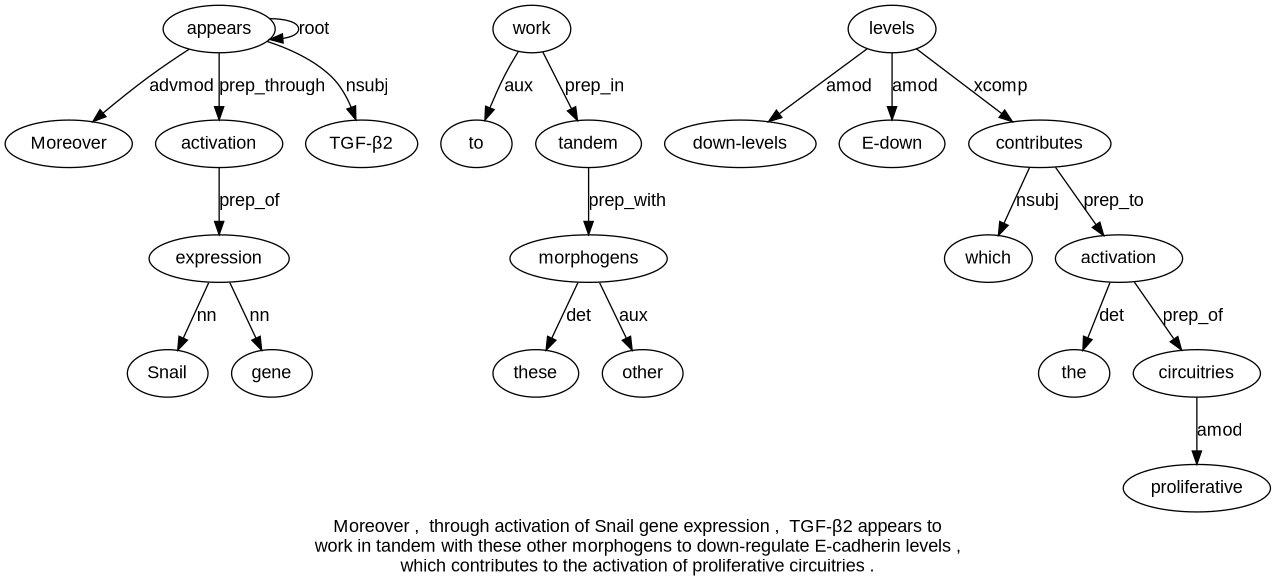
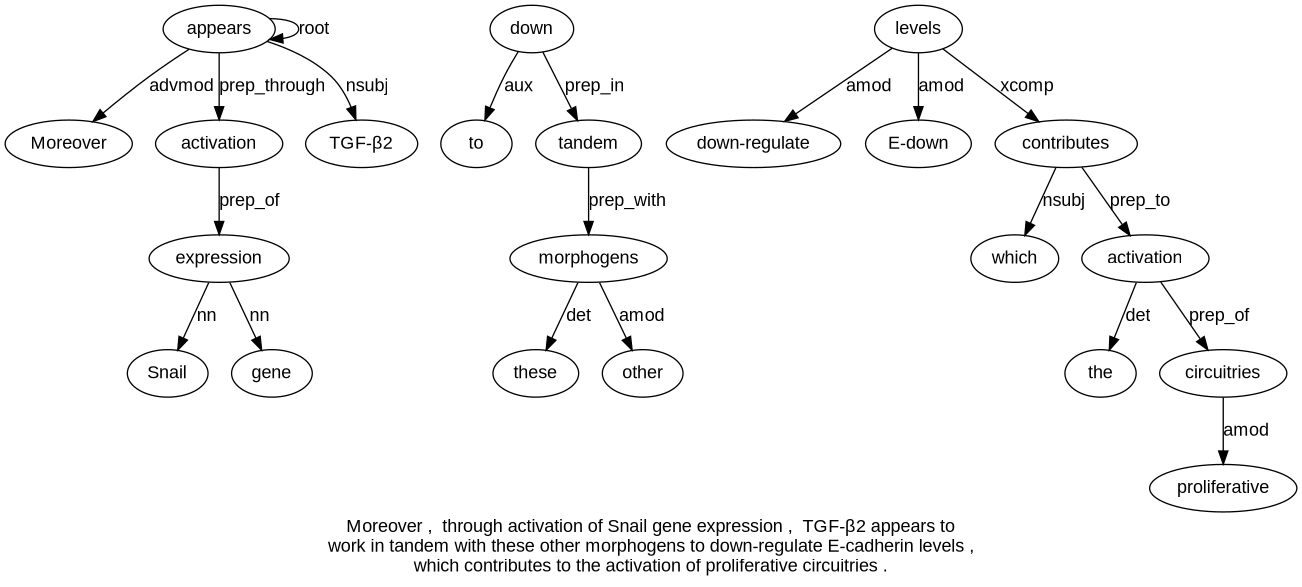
  digraph {
    fontname="Liberation Sans"
    label="Moreover ,  through activation of Snail gene expression ,  TGF-β2 appears to\nwork in tandem with these other morphogens to down-regulate E-cadherin levels ,\nwhich contributes to the activation of proliferative circuitries ."
    node [fillcolor=white fontname="Liberation Sans" style=filled]
    edge [fontname="Liberation Sans"]
    n1 [label=appears]
    n2 [label=Moreover]
    n3 [label=activation]
    n4 [label="TGF-β2"]
    n5 [label=expression]
-   n6 [label=work]
+   n6 [label=down]
    n7 [label=to]
    n8 [label=tandem]
    n9 [label=Snail]
    n10 [label=gene]
    n11 [label=morphogens]
    n12 [label=levels]
-   n13 [label="down-levels"]
+   n13 [label="down-regulate"]
    n14 [label="E-down"]
    n15 [label=contributes]
    n16 [label=these]
    n17 [label=other]
    n18 [label=which]
    n19 [label=activation]
    n20 [label=the]
    n21 [label=circuitries]
    n22 [label=proliferative]
    n1 -> n1 [label=root]
    n1 -> n2 [label=advmod]
    n1 -> n3 [label=prep_through]
    n1 -> n4 [label=nsubj]
    n3 -> n5 [label=prep_of]
    n5 -> n9 [label=nn]
    n5 -> n10 [label=nn]
    n6 -> n7 [label=aux]
    n6 -> n8 [label=prep_in]
    n8 -> n11 [label=prep_with]
    n11 -> n16 [label=det]
-   n11 -> n17 [label=aux]
+   n11 -> n17 [label=amod]
    n12 -> n13 [label=amod]
    n12 -> n14 [label=amod]
    n12 -> n15 [label=xcomp]
    n15 -> n18 [label=nsubj]
    n15 -> n19 [label=prep_to]
    n19 -> n20 [label=det]
    n19 -> n21 [label=prep_of]
    n21 -> n22 [label=amod]
  }
